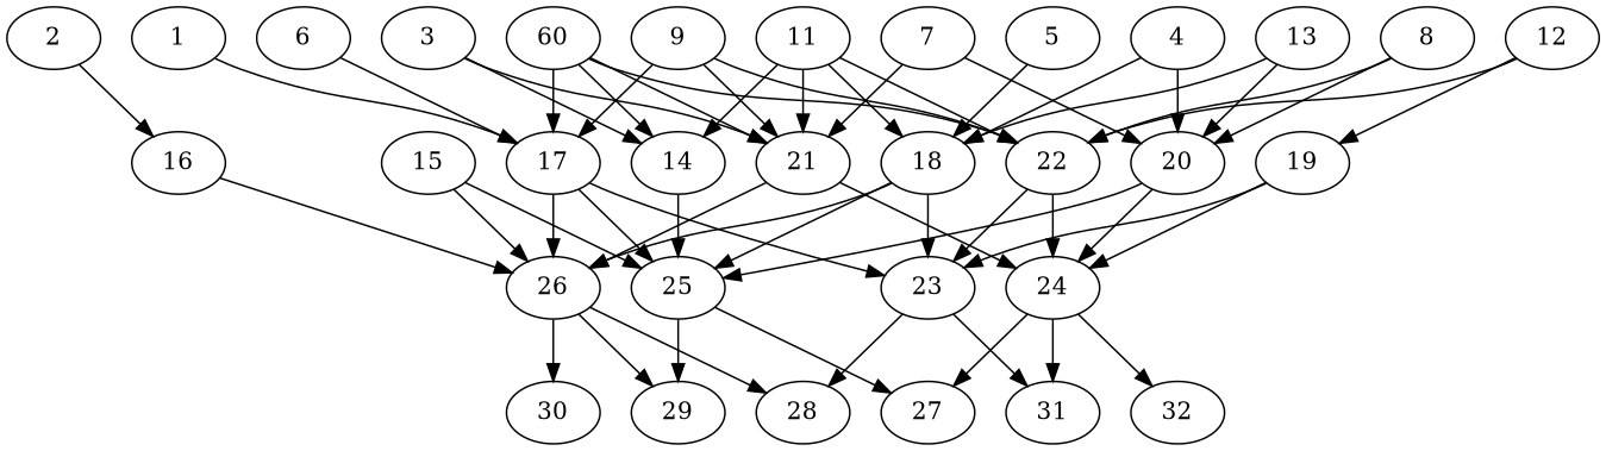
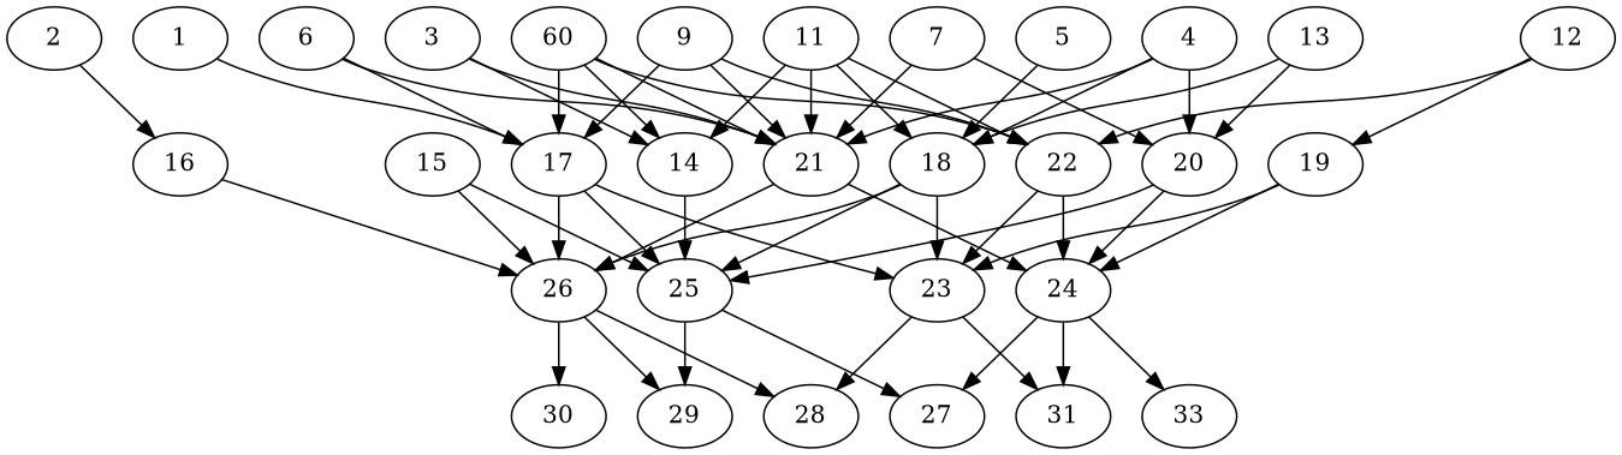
  digraph {
    node [alpha=0.07]
    1 [alpha=0.18 expect_size=172200844169439936]
    17 [alpha=0.20 expect_size=347169858591513024]
    25 [alpha=0.19 expect_size=12102918691391444]
    26 [alpha=0.15 expect_size=671634786846280]
    23 [alpha=0.01 expect_size=4817331178568679424]
    27 [alpha=0.20 expect_size=25871168289298710528]
    29 [alpha=0.18 expect_size=143392843296145408000]
    28 [alpha=0.14 expect_size=24078505903868944]
    30 [alpha=0.10 expect_size=27333330168418876]
    31 [alpha=0.03 expect_size=6233930395581644]
    2 [expect_size=50504021783878560]
    16 [alpha=0.18 expect_size=588280613698785024]
    15 [alpha=0.04 expect_size=85764832255868403712]
    24 [alpha=0.04 expect_size=99774536209584432]
-   32 [alpha=0.06 expect_size=1987654129681432576]
+   32 [alpha=0.06 expect_size=1987654129681432576 label=33]
    3 [alpha=0.06 expect_size=22412111467520196608]
    14 [expect_size=1285991844978622464]
    21 [alpha=0.12 expect_size=113132062221736160]
    4 [alpha=0.00 expect_size=2381814968324615]
    18 [alpha=0.00 expect_size=457119305256004672]
    20 [alpha=0.08 expect_size=4127653180490437]
    5 [expect_size=1261861963902016]
    6 [alpha=0.00 expect_size=1773792708132333]
    7 [alpha=0.04 expect_size=6949669504867631104]
-   8 [alpha=0.06 expect_size=5055442271821449]
    22 [alpha=0.15 expect_size=6166568512875068]
    9 [expect_size=7416226101634650]
    n28 [alpha=0.13 expect_size=8002113653883011072 label=60]
    11 [alpha=0.15 expect_size=48278859836805000]
    12 [alpha=0.05 expect_size=141398226661015552]
    19 [alpha=0.12 expect_size=202069517015781280]
    13 [expect_size=509185125798470208]
    1 -> 17
    17 -> 25
    17 -> 26
    17 -> 23
    25 -> 27
    25 -> 29
    26 -> 29
    26 -> 28
    26 -> 30
    23 -> 28
    23 -> 31
    2 -> 16
    16 -> 26
    15 -> 25
    15 -> 26
    24 -> 27
    24 -> 31
    24 -> 32
    3 -> 14
    3 -> 21
    14 -> 25
    21 -> 26
    21 -> 24
+   4 -> 21
    4 -> 18
    4 -> 20
    18 -> 25
    18 -> 26
    18 -> 23
    20 -> 25
    20 -> 24
    5 -> 18
    6 -> 17
+   6 -> 21
    7 -> 21
    7 -> 20
-   8 -> 20
-   8 -> 22
    22 -> 23
    22 -> 24
    9 -> 17
    9 -> 21
    9 -> 22
    n28 -> 17
    n28 -> 14
    n28 -> 21
    n28 -> 22
    11 -> 14
    11 -> 21
    11 -> 18
    11 -> 22
    12 -> 22
    12 -> 19
    19 -> 23
    19 -> 24
    13 -> 18
    13 -> 20
  }
